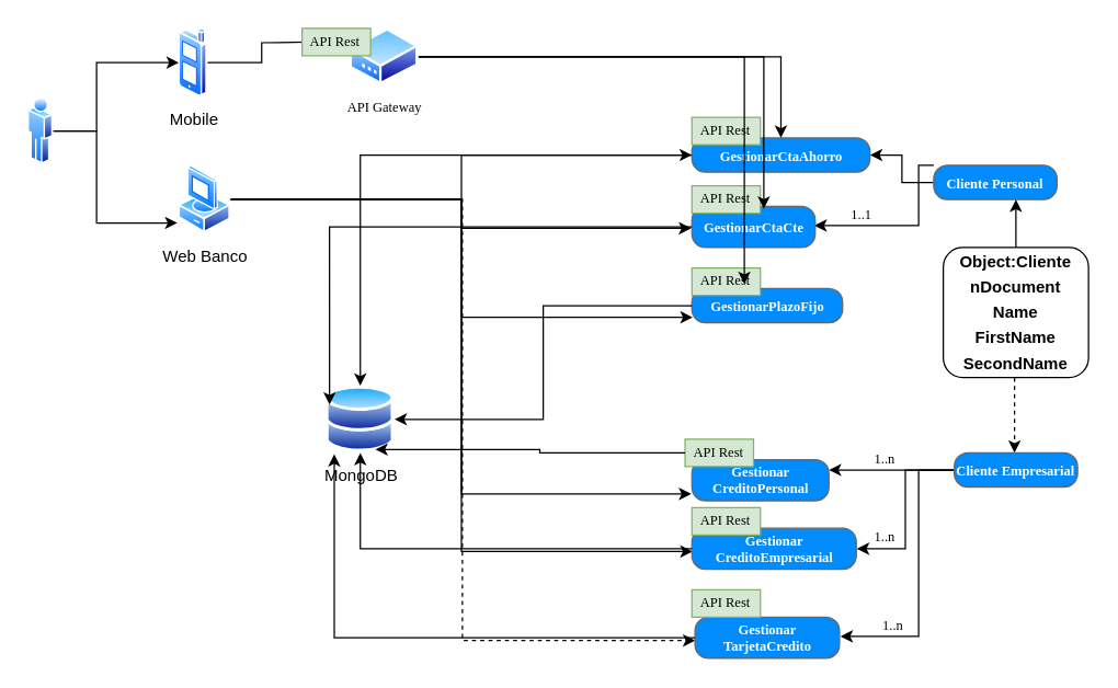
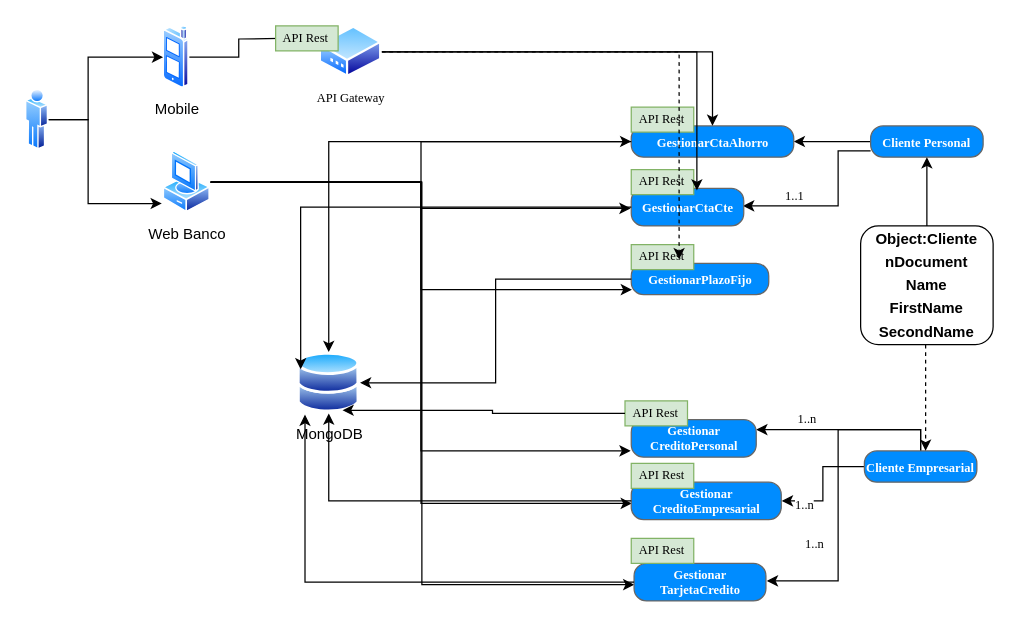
  <mxCell id="0" />
  <mxCell id="1" parent="0" />
  <mxCell id="2" style="edgeStyle=orthogonalEdgeStyle;rounded=0;orthogonalLoop=1;jettySize=auto;html=1;fontFamily=Verdana;fontSize=10;" parent="1" source="8" target="32" edge="1"><mxGeometry relative="1" as="geometry" /></mxCell>
  <mxCell id="3" style="edgeStyle=orthogonalEdgeStyle;rounded=0;orthogonalLoop=1;jettySize=auto;html=1;entryX=-0.006;entryY=0.533;entryDx=0;entryDy=0;entryPerimeter=0;fontFamily=Verdana;fontSize=10;" parent="1" source="8" target="29" edge="1"><mxGeometry relative="1" as="geometry" /></mxCell>
  <mxCell id="4" style="edgeStyle=orthogonalEdgeStyle;rounded=0;orthogonalLoop=1;jettySize=auto;html=1;entryX=0.005;entryY=0.84;entryDx=0;entryDy=0;entryPerimeter=0;fontFamily=Verdana;fontSize=10;" parent="1" source="8" target="35" edge="1"><mxGeometry relative="1" as="geometry" /></mxCell>
  <mxCell id="5" style="edgeStyle=orthogonalEdgeStyle;rounded=0;orthogonalLoop=1;jettySize=auto;html=1;entryX=-0.005;entryY=0.833;entryDx=0;entryDy=0;entryPerimeter=0;fontFamily=Verdana;fontSize=10;" parent="1" source="8" target="41" edge="1"><mxGeometry relative="1" as="geometry" /></mxCell>
  <mxCell id="6" style="edgeStyle=orthogonalEdgeStyle;rounded=0;orthogonalLoop=1;jettySize=auto;html=1;entryX=0.004;entryY=0.567;entryDx=0;entryDy=0;entryPerimeter=0;fontFamily=Verdana;fontSize=10;" parent="1" source="8" target="44" edge="1"><mxGeometry relative="1" as="geometry" /></mxCell>
- <mxCell id="7" style="edgeStyle=orthogonalEdgeStyle;rounded=0;orthogonalLoop=1;jettySize=auto;html=1;entryX=0.002;entryY=0.567;entryDx=0;entryDy=0;entryPerimeter=0;fontFamily=Verdana;fontSize=10;dashed=1;" parent="1" source="8" target="47" edge="1"><mxGeometry relative="1" as="geometry"><Array as="points"><mxPoint x="337" y="145" /><mxPoint x="337" y="467" /></Array></mxGeometry></mxCell>
+ <mxCell id="7" style="edgeStyle=orthogonalEdgeStyle;rounded=0;orthogonalLoop=1;jettySize=auto;html=1;entryX=0.002;entryY=0.567;entryDx=0;entryDy=0;entryPerimeter=0;fontFamily=Verdana;fontSize=10;" parent="1" source="8" target="47" edge="1"><mxGeometry relative="1" as="geometry"><Array as="points"><mxPoint x="337" y="145" /><mxPoint x="337" y="467" /></Array></mxGeometry></mxCell>
  <mxCell id="8" value="Web Banco" style="aspect=fixed;perimeter=ellipsePerimeter;html=1;align=center;shadow=0;dashed=0;spacingTop=3;image;image=img/lib/active_directory/vista_client.svg;" parent="1" vertex="1"><mxGeometry x="130" y="120" width="38" height="50" as="geometry" /></mxCell>
  <mxCell id="9" value="MongoDB" style="aspect=fixed;perimeter=ellipsePerimeter;html=1;align=center;shadow=0;dashed=0;spacingTop=3;image;image=img/lib/active_directory/databases.svg;" parent="1" vertex="1"><mxGeometry x="237.5" y="281" width="50" height="49" as="geometry" /></mxCell>
  <mxCell id="10" value="Mobile" style="aspect=fixed;perimeter=ellipsePerimeter;html=1;align=center;shadow=0;dashed=0;spacingTop=3;image;image=img/lib/active_directory/cell_phone.svg;" parent="1" vertex="1"><mxGeometry x="130" y="20" width="21" height="50" as="geometry" /></mxCell>
  <mxCell id="11" style="edgeStyle=orthogonalEdgeStyle;rounded=0;orthogonalLoop=1;jettySize=auto;html=1;entryX=0;entryY=0.5;entryDx=0;entryDy=0;fontFamily=Verdana;fontSize=10;" parent="1" source="13" target="10" edge="1"><mxGeometry relative="1" as="geometry"><Array as="points"><mxPoint x="70" y="95" /><mxPoint x="70" y="45" /></Array></mxGeometry></mxCell>
  <mxCell id="12" style="edgeStyle=orthogonalEdgeStyle;rounded=0;orthogonalLoop=1;jettySize=auto;html=1;entryX=-0.028;entryY=0.843;entryDx=0;entryDy=0;entryPerimeter=0;fontFamily=Verdana;fontSize=10;" parent="1" source="13" target="8" edge="1"><mxGeometry relative="1" as="geometry"><Array as="points"><mxPoint x="70" y="95" /><mxPoint x="70" y="162" /></Array></mxGeometry></mxCell>
  <mxCell id="13" value="" style="aspect=fixed;perimeter=ellipsePerimeter;html=1;align=center;shadow=0;dashed=0;spacingTop=3;image;image=img/lib/active_directory/user.svg;" parent="1" vertex="1"><mxGeometry x="20" y="70" width="18.5" height="50" as="geometry" /></mxCell>
  <mxCell id="14" style="edgeStyle=orthogonalEdgeStyle;rounded=0;orthogonalLoop=1;jettySize=auto;html=1;fontFamily=Verdana;fontSize=10;" parent="1" source="17" target="32" edge="1"><mxGeometry relative="1" as="geometry" /></mxCell>
  <mxCell id="15" style="edgeStyle=orthogonalEdgeStyle;rounded=0;orthogonalLoop=1;jettySize=auto;html=1;entryX=0.994;entryY=0.467;entryDx=0;entryDy=0;entryPerimeter=0;fontFamily=Verdana;fontSize=10;" parent="1" source="17" target="29" edge="1"><mxGeometry relative="1" as="geometry"><Array as="points"><mxPoint x="670" y="120" /><mxPoint x="670" y="164" /></Array></mxGeometry></mxCell>
  <mxCell id="16" value="1..1" style="edgeLabel;html=1;align=center;verticalAlign=middle;resizable=0;points=[];fontSize=10;fontFamily=Verdana;" parent="15" vertex="1" connectable="0"><mxGeometry x="0.011" relative="1" as="geometry"><mxPoint x="-31.33" y="-9" as="offset" /></mxGeometry></mxCell>
- <mxCell id="17" value="Cliente Personal" style="strokeWidth=1;shadow=0;dashed=0;align=center;html=1;shape=mxgraph.mockup.buttons.button;strokeColor=#666666;fontColor=#ffffff;mainText=;buttonStyle=round;fontSize=10;fontStyle=1;fillColor=#008cff;whiteSpace=wrap;fontFamily=Verdana;" parent="1" vertex="1"><mxGeometry x="681" y="120" width="90" height="25" as="geometry" /></mxCell>
+ <mxCell id="17" value="Cliente Personal" style="strokeWidth=1;shadow=0;dashed=0;align=center;html=1;shape=mxgraph.mockup.buttons.button;strokeColor=#666666;fontColor=#ffffff;mainText=;buttonStyle=round;fontSize=10;fontStyle=1;fillColor=#008cff;whiteSpace=wrap;fontFamily=Verdana;" parent="1" vertex="1"><mxGeometry x="696" y="100" width="90" height="25" as="geometry" /></mxCell>
  <mxCell id="18" style="edgeStyle=orthogonalEdgeStyle;rounded=0;orthogonalLoop=1;jettySize=auto;html=1;fontFamily=Verdana;fontSize=10;" parent="1" source="23" target="41" edge="1"><mxGeometry relative="1" as="geometry"><mxPoint x="640" y="342.5" as="targetPoint" /><Array as="points"><mxPoint x="630" y="343" /><mxPoint x="630" y="343" /></Array></mxGeometry></mxCell>
  <mxCell id="19" style="edgeStyle=orthogonalEdgeStyle;rounded=0;orthogonalLoop=1;jettySize=auto;html=1;entryX=1.007;entryY=0.467;entryDx=0;entryDy=0;entryPerimeter=0;fontFamily=Verdana;fontSize=10;" parent="1" source="23" target="47" edge="1"><mxGeometry relative="1" as="geometry"><Array as="points"><mxPoint x="670" y="343" /><mxPoint x="670" y="464" /></Array></mxGeometry></mxCell>
  <mxCell id="20" value="1..n" style="edgeLabel;html=1;align=center;verticalAlign=middle;resizable=0;points=[];fontSize=10;fontFamily=Verdana;" parent="19" vertex="1" connectable="0"><mxGeometry x="0.232" y="2" relative="1" as="geometry"><mxPoint x="-22" y="12.67" as="offset" /></mxGeometry></mxCell>
  <mxCell id="21" style="edgeStyle=orthogonalEdgeStyle;rounded=0;orthogonalLoop=1;jettySize=auto;html=1;entryX=1.004;entryY=0.5;entryDx=0;entryDy=0;entryPerimeter=0;fontFamily=Verdana;fontSize=10;" parent="1" source="23" target="44" edge="1"><mxGeometry relative="1" as="geometry" /></mxCell>
  <mxCell id="22" value="1..n" style="edgeLabel;html=1;align=center;verticalAlign=middle;resizable=0;points=[];fontSize=10;fontFamily=Verdana;" parent="21" vertex="1" connectable="0"><mxGeometry x="0.166" y="-1" relative="1" as="geometry"><mxPoint x="-14.75" y="8.25" as="offset" /></mxGeometry></mxCell>
- <mxCell id="23" value="Cliente Empresarial" style="strokeWidth=1;shadow=0;dashed=0;align=center;html=1;shape=mxgraph.mockup.buttons.button;strokeColor=#666666;fontColor=#ffffff;mainText=;buttonStyle=round;fontSize=10;fontStyle=1;fillColor=#008cff;whiteSpace=wrap;fontFamily=Verdana;" parent="1" vertex="1"><mxGeometry x="696" y="330" width="90" height="25" as="geometry" /></mxCell>
+ <mxCell id="23" value="Cliente Empresarial" style="strokeWidth=1;shadow=0;dashed=0;align=center;html=1;shape=mxgraph.mockup.buttons.button;strokeColor=#666666;fontColor=#ffffff;mainText=;buttonStyle=round;fontSize=10;fontStyle=1;fillColor=#008cff;whiteSpace=wrap;fontFamily=Verdana;" parent="1" vertex="1"><mxGeometry x="691" y="360" width="90" height="25" as="geometry" /></mxCell>
  <mxCell id="24" style="edgeStyle=orthogonalEdgeStyle;rounded=0;orthogonalLoop=1;jettySize=auto;html=1;exitX=0.5;exitY=0;exitDx=0;exitDy=0;fontFamily=Verdana;fontSize=10;" parent="1" source="26" target="17" edge="1"><mxGeometry relative="1" as="geometry"><Array as="points"><mxPoint x="741" y="180" /></Array></mxGeometry></mxCell>
  <mxCell id="25" style="edgeStyle=orthogonalEdgeStyle;rounded=0;orthogonalLoop=1;jettySize=auto;html=1;fontFamily=Verdana;fontSize=10;dashed=1;" parent="1" source="26" target="23" edge="1"><mxGeometry relative="1" as="geometry"><mxPoint x="725" y="300" as="targetPoint" /><Array as="points"><mxPoint x="740" y="310" /><mxPoint x="740" y="310" /></Array></mxGeometry></mxCell>
  <mxCell id="26" value="&lt;p style=&quot;margin: 4px 0px 0px ; text-align: center&quot;&gt;&lt;b&gt;Object:Cliente&lt;/b&gt;&lt;/p&gt;&lt;p style=&quot;margin: 4px 0px 0px ; text-align: center&quot;&gt;&lt;b&gt;nDocument&lt;/b&gt;&lt;/p&gt;&lt;p style=&quot;margin: 4px 0px 0px ; text-align: center&quot;&gt;&lt;b&gt;Name&lt;/b&gt;&lt;/p&gt;&lt;p style=&quot;margin: 4px 0px 0px ; text-align: center&quot;&gt;&lt;b&gt;FirstName&lt;/b&gt;&lt;/p&gt;&lt;p style=&quot;margin: 4px 0px 0px ; text-align: center&quot;&gt;&lt;b&gt;SecondName&lt;/b&gt;&lt;/p&gt;&lt;p style=&quot;margin: 0px ; margin-top: 4px ; text-align: center ; text-decoration: underline&quot;&gt;&lt;b&gt;&lt;br&gt;&lt;/b&gt;&lt;/p&gt;" style="verticalAlign=top;align=left;overflow=fill;fontSize=12;fontFamily=Helvetica;html=1;rounded=1;" parent="1" vertex="1"><mxGeometry x="688" y="180" width="106" height="95" as="geometry" /></mxCell>
  <mxCell id="27" style="edgeStyle=orthogonalEdgeStyle;rounded=0;orthogonalLoop=1;jettySize=auto;html=1;fontFamily=Verdana;fontSize=10;" parent="1" source="10" edge="1"><mxGeometry relative="1" as="geometry"><mxPoint x="151" y="45.034" as="sourcePoint" /><mxPoint x="230" y="30" as="targetPoint" /></mxGeometry></mxCell>
  <mxCell id="28" value="" style="group" parent="1" vertex="1" connectable="0"><mxGeometry x="504.5" y="135" width="90" height="45" as="geometry" /></mxCell>
  <mxCell id="29" value="GestionarCtaCte" style="strokeWidth=1;shadow=0;dashed=0;align=center;html=1;shape=mxgraph.mockup.buttons.button;strokeColor=#666666;fontColor=#ffffff;mainText=;buttonStyle=round;fontSize=10;fontStyle=1;fillColor=#008cff;whiteSpace=wrap;fontFamily=Verdana;" parent="28" vertex="1"><mxGeometry y="15" width="90" height="30" as="geometry" /></mxCell>
  <mxCell id="30" value="API Rest" style="strokeWidth=1;shadow=0;dashed=0;align=center;html=1;shape=mxgraph.mockup.text.textBox;align=left;fontSize=10;spacingLeft=4;spacingTop=-3;mainText=;fontFamily=Verdana;fillColor=#d5e8d4;strokeColor=#82B366;" parent="28" vertex="1"><mxGeometry width="50" height="20" as="geometry" /></mxCell>
  <mxCell id="31" value="" style="group" parent="1" vertex="1" connectable="0"><mxGeometry x="504.5" y="85" width="130" height="40" as="geometry" /></mxCell>
  <mxCell id="32" value="GestionarCtaAhorro" style="strokeWidth=1;shadow=0;dashed=0;align=center;html=1;shape=mxgraph.mockup.buttons.button;strokeColor=#666666;fontColor=#ffffff;mainText=;buttonStyle=round;fontSize=10;fontStyle=1;fillColor=#008cff;whiteSpace=wrap;fontFamily=Verdana;" parent="31" vertex="1"><mxGeometry y="15" width="130" height="25" as="geometry" /></mxCell>
  <mxCell id="33" value="API Rest" style="strokeWidth=1;shadow=0;dashed=0;align=center;html=1;shape=mxgraph.mockup.text.textBox;align=left;fontSize=10;spacingLeft=4;spacingTop=-3;mainText=;fontFamily=Verdana;fillColor=#d5e8d4;strokeColor=#82B366;" parent="31" vertex="1"><mxGeometry width="50" height="20" as="geometry" /></mxCell>
  <mxCell id="34" value="" style="group" parent="1" vertex="1" connectable="0"><mxGeometry x="504.5" y="195" width="110" height="40" as="geometry" /></mxCell>
  <mxCell id="35" value="GestionarPlazoFijo" style="strokeWidth=1;shadow=0;dashed=0;align=center;html=1;shape=mxgraph.mockup.buttons.button;strokeColor=#666666;fontColor=#ffffff;mainText=;buttonStyle=round;fontSize=10;fontStyle=1;fillColor=#008cff;whiteSpace=wrap;fontFamily=Verdana;" parent="34" vertex="1"><mxGeometry y="15" width="110" height="25" as="geometry" /></mxCell>
  <mxCell id="36" value="API Rest" style="strokeWidth=1;shadow=0;dashed=0;align=center;html=1;shape=mxgraph.mockup.text.textBox;align=left;fontSize=10;spacingLeft=4;spacingTop=-3;mainText=;fontFamily=Verdana;fillColor=#d5e8d4;strokeColor=#82B366;" parent="34" vertex="1"><mxGeometry width="50" height="20" as="geometry" /></mxCell>
  <mxCell id="37" value="" style="group" parent="1" vertex="1" connectable="0"><mxGeometry x="220" y="20" width="85" height="41.5" as="geometry" /></mxCell>
  <mxCell id="38" value="API Gateway" style="aspect=fixed;perimeter=ellipsePerimeter;html=1;align=center;shadow=0;dashed=0;spacingTop=3;image;image=img/lib/active_directory/modem.svg;fontFamily=Verdana;fontSize=10;" parent="37" vertex="1"><mxGeometry x="35" width="50" height="41.5" as="geometry" /></mxCell>
  <mxCell id="39" value="API Rest" style="strokeWidth=1;shadow=0;dashed=0;align=center;html=1;shape=mxgraph.mockup.text.textBox;align=left;fontSize=10;spacingLeft=4;spacingTop=-3;mainText=;fontFamily=Verdana;fillColor=#d5e8d4;strokeColor=#82B366;" parent="37" vertex="1"><mxGeometry width="50" height="20" as="geometry" /></mxCell>
  <mxCell id="40" value="" style="group" parent="1" vertex="1" connectable="0"><mxGeometry x="499.5" y="320" width="105" height="45" as="geometry" /></mxCell>
  <mxCell id="41" value="Gestionar&lt;br&gt;CreditoPersonal" style="strokeWidth=1;shadow=0;dashed=0;align=center;html=1;shape=mxgraph.mockup.buttons.button;strokeColor=#666666;fontColor=#ffffff;mainText=;buttonStyle=round;fontSize=10;fontStyle=1;fillColor=#008cff;whiteSpace=wrap;fontFamily=Verdana;" parent="40" vertex="1"><mxGeometry x="5" y="15" width="100" height="30" as="geometry" /></mxCell>
  <mxCell id="42" value="API Rest" style="strokeWidth=1;shadow=0;dashed=0;align=center;html=1;shape=mxgraph.mockup.text.textBox;align=left;fontSize=10;spacingLeft=4;spacingTop=-3;mainText=;fontFamily=Verdana;fillColor=#d5e8d4;strokeColor=#82B366;" parent="40" vertex="1"><mxGeometry width="50" height="20" as="geometry" /></mxCell>
  <mxCell id="43" value="" style="group" parent="1" vertex="1" connectable="0"><mxGeometry x="504.5" y="370" width="120" height="45" as="geometry" /></mxCell>
  <mxCell id="44" value="Gestionar&lt;br&gt;CreditoEmpresarial" style="strokeWidth=1;shadow=0;dashed=0;align=center;html=1;shape=mxgraph.mockup.buttons.button;strokeColor=#666666;fontColor=#ffffff;mainText=;buttonStyle=round;fontSize=10;fontStyle=1;fillColor=#008cff;whiteSpace=wrap;fontFamily=Verdana;" parent="43" vertex="1"><mxGeometry y="15" width="120" height="30" as="geometry" /></mxCell>
  <mxCell id="45" value="API Rest" style="strokeWidth=1;shadow=0;dashed=0;align=center;html=1;shape=mxgraph.mockup.text.textBox;align=left;fontSize=10;spacingLeft=4;spacingTop=-3;mainText=;fontFamily=Verdana;fillColor=#d5e8d4;strokeColor=#82B366;" parent="43" vertex="1"><mxGeometry width="50" height="20" as="geometry" /></mxCell>
  <mxCell id="46" value="" style="group" parent="1" vertex="1" connectable="0"><mxGeometry x="504.5" y="430" width="107.75" height="50" as="geometry" /></mxCell>
  <mxCell id="47" value="Gestionar&lt;br style=&quot;font-size: 10px;&quot;&gt;TarjetaCredito" style="strokeWidth=1;shadow=0;dashed=0;align=center;html=1;shape=mxgraph.mockup.buttons.button;strokeColor=#666666;fontColor=#ffffff;mainText=;buttonStyle=round;fontSize=10;fontStyle=1;fillColor=#008cff;whiteSpace=wrap;fontFamily=Verdana;" parent="46" vertex="1"><mxGeometry x="2.25" y="20" width="105.5" height="30" as="geometry" /></mxCell>
  <mxCell id="48" value="API Rest" style="strokeWidth=1;shadow=0;dashed=0;align=center;html=1;shape=mxgraph.mockup.text.textBox;align=left;fontSize=10;spacingLeft=4;spacingTop=-3;mainText=;fontFamily=Verdana;fillColor=#d5e8d4;strokeColor=#82B366;" parent="46" vertex="1"><mxGeometry width="50" height="20" as="geometry" /></mxCell>
  <mxCell id="49" style="edgeStyle=orthogonalEdgeStyle;rounded=0;orthogonalLoop=1;jettySize=auto;html=1;fontFamily=Verdana;fontSize=10;" parent="1" source="38" target="32" edge="1"><mxGeometry relative="1" as="geometry" /></mxCell>
  <mxCell id="50" style="edgeStyle=orthogonalEdgeStyle;rounded=0;orthogonalLoop=1;jettySize=auto;html=1;entryX=1.05;entryY=0.833;entryDx=0;entryDy=0;entryPerimeter=0;fontFamily=Verdana;fontSize=10;" parent="1" source="38" target="30" edge="1"><mxGeometry relative="1" as="geometry" /></mxCell>
- <mxCell id="51" style="edgeStyle=orthogonalEdgeStyle;rounded=0;orthogonalLoop=1;jettySize=auto;html=1;entryX=0.348;entryY=-0.133;entryDx=0;entryDy=0;entryPerimeter=0;fontFamily=Verdana;fontSize=10;" parent="1" source="38" target="35" edge="1"><mxGeometry relative="1" as="geometry" /></mxCell>
+ <mxCell id="51" style="edgeStyle=orthogonalEdgeStyle;rounded=0;orthogonalLoop=1;jettySize=auto;html=1;entryX=0.348;entryY=-0.133;entryDx=0;entryDy=0;entryPerimeter=0;fontFamily=Verdana;fontSize=10;dashed=1;" parent="1" source="38" target="35" edge="1"><mxGeometry relative="1" as="geometry" /></mxCell>
  <mxCell id="52" value="1..n" style="text;html=1;align=center;verticalAlign=middle;resizable=0;points=[];autosize=1;fontSize=10;fontFamily=Verdana;" parent="1" vertex="1"><mxGeometry x="624.5" y="324" width="40" height="20" as="geometry" /></mxCell>
  <mxCell id="53" style="edgeStyle=orthogonalEdgeStyle;rounded=0;orthogonalLoop=1;jettySize=auto;html=1;" edge="1" parent="1" source="32" target="9"><mxGeometry relative="1" as="geometry" /></mxCell>
  <mxCell id="54" style="edgeStyle=orthogonalEdgeStyle;rounded=0;orthogonalLoop=1;jettySize=auto;html=1;entryX=0;entryY=0.25;entryDx=0;entryDy=0;" edge="1" parent="1" source="29" target="9"><mxGeometry relative="1" as="geometry" /></mxCell>
  <mxCell id="55" style="edgeStyle=orthogonalEdgeStyle;rounded=0;orthogonalLoop=1;jettySize=auto;html=1;entryX=1;entryY=0.5;entryDx=0;entryDy=0;" edge="1" parent="1" source="35" target="9"><mxGeometry relative="1" as="geometry" /></mxCell>
  <mxCell id="56" style="edgeStyle=orthogonalEdgeStyle;rounded=0;orthogonalLoop=1;jettySize=auto;html=1;entryX=0.75;entryY=1;entryDx=0;entryDy=0;" edge="1" parent="1" source="42" target="9"><mxGeometry relative="1" as="geometry" /></mxCell>
  <mxCell id="57" style="edgeStyle=orthogonalEdgeStyle;rounded=0;orthogonalLoop=1;jettySize=auto;html=1;entryX=0.5;entryY=1;entryDx=0;entryDy=0;" edge="1" parent="1" source="44" target="9"><mxGeometry relative="1" as="geometry" /></mxCell>
  <mxCell id="58" style="edgeStyle=orthogonalEdgeStyle;rounded=0;orthogonalLoop=1;jettySize=auto;html=1;entryX=0.12;entryY=1.02;entryDx=0;entryDy=0;entryPerimeter=0;" edge="1" parent="1" source="47" target="9"><mxGeometry relative="1" as="geometry" /></mxCell>
